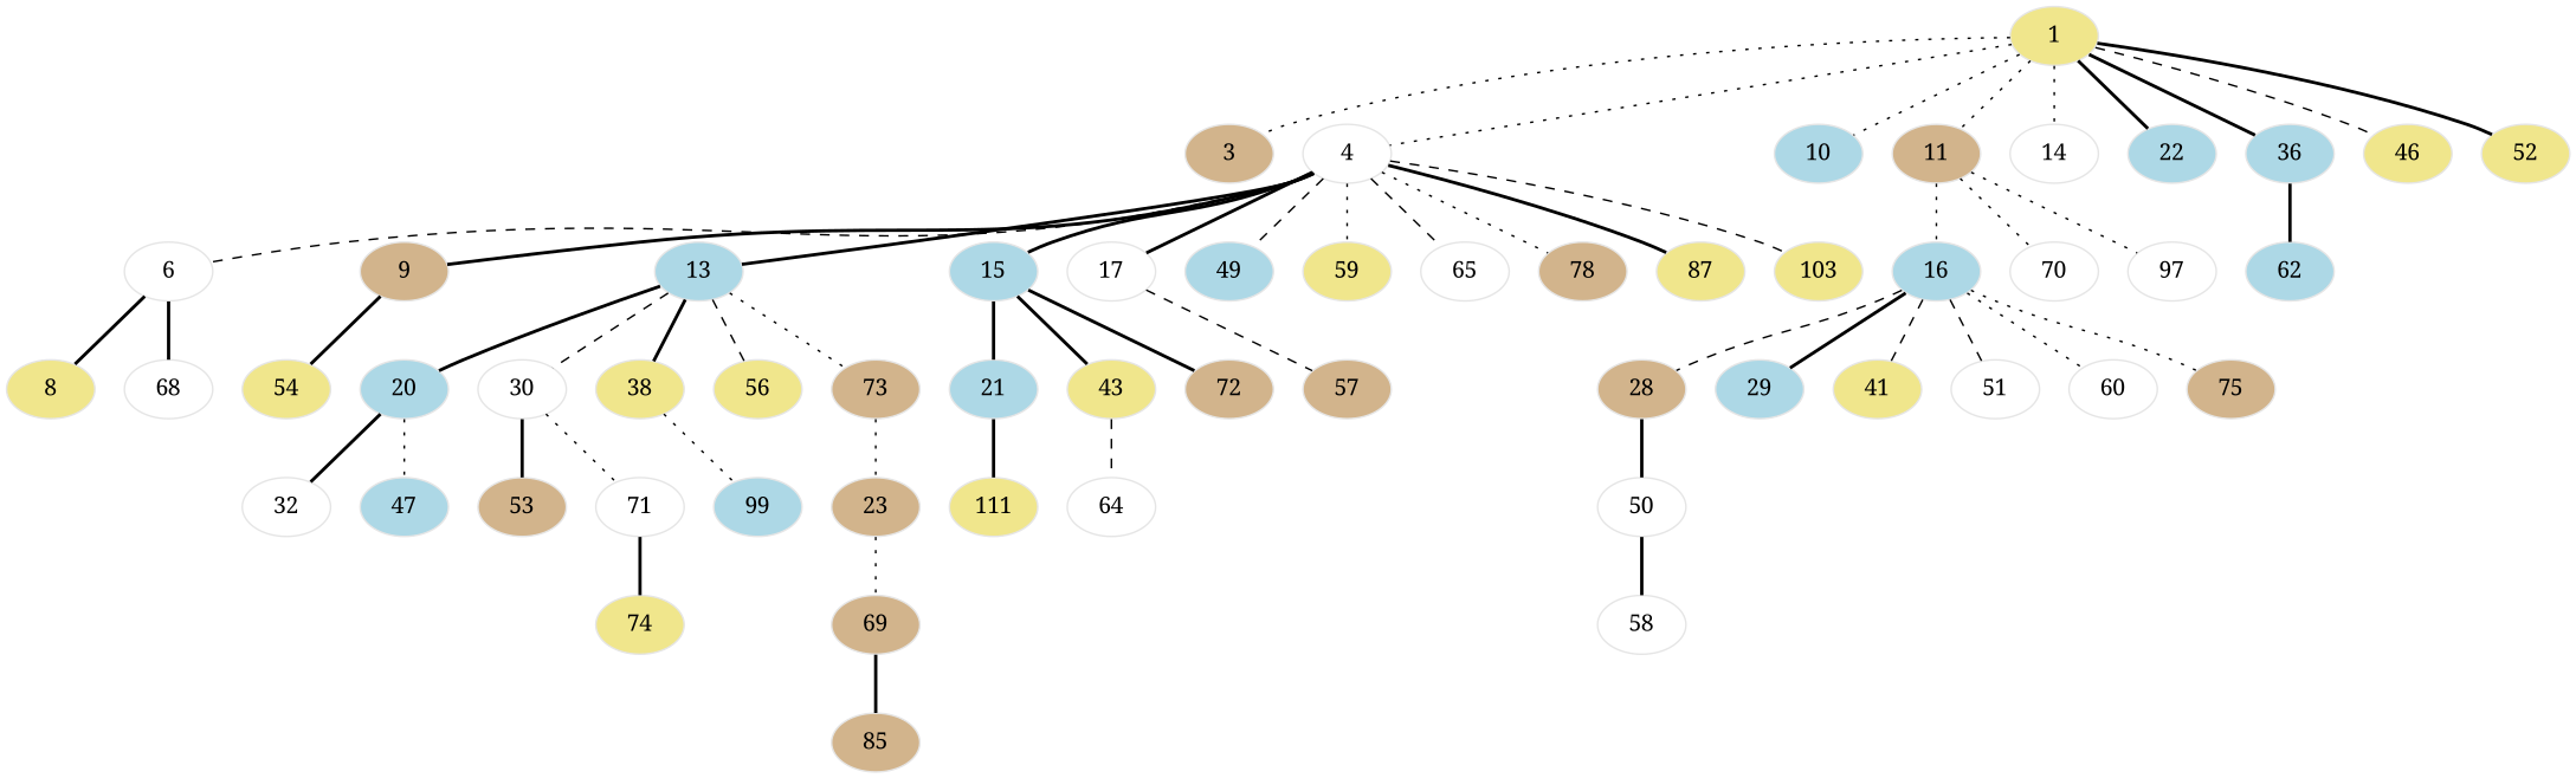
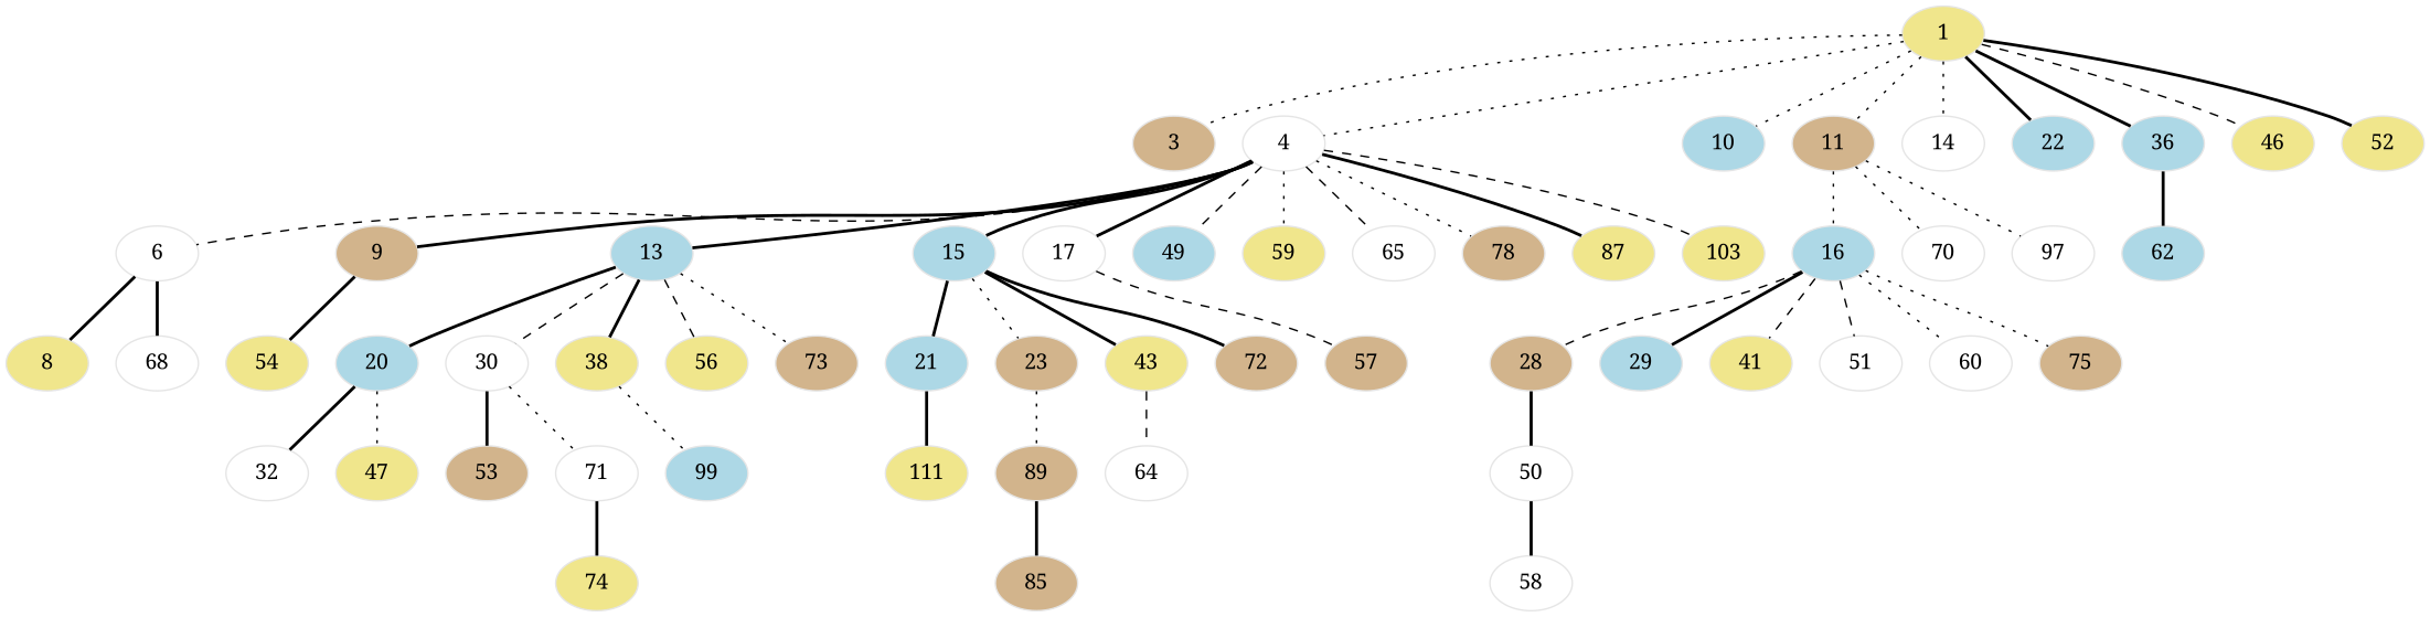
  graph {
    fontname="Noto Serif"
    node [color=gray90 fillcolor=white fontname="Noto Serif" style=filled]
    edge [fontname="Noto Serif" style=bold]
    1 [fillcolor=khaki super="+2"]
    3 [fillcolor=tan]
    4 [super="+5"]
    10 [fillcolor=lightblue]
    11 [fillcolor=tan super="+12+77+48"]
    14 [super="+82+101"]
    22 [fillcolor=lightblue super="+112+67"]
    36 [fillcolor=lightblue super="+92+63+61"]
    46 [fillcolor=khaki super="+102"]
    52 [fillcolor=khaki]
    6 [super="+44+97+93"]
    9 [fillcolor=tan super="+27+109"]
    13 [fillcolor=lightblue]
    15 [fillcolor=lightblue]
    17 [super="+94+19+26+42"]
    49 [fillcolor=lightblue super="+110"]
    59 [fillcolor=khaki super="+96"]
    65 [super="+107"]
    78 [fillcolor=tan super="+91"]
    87 [fillcolor=khaki]
    103 [fillcolor=khaki]
    16 [fillcolor=lightblue super="+18"]
    70 [super="+81"]
    n24 [label=97]
    62 [fillcolor=lightblue]
    8 [fillcolor=khaki]
    68
    54 [fillcolor=khaki]
    20 [fillcolor=lightblue super="+35+80+66"]
    30 [super="+40"]
    n31 [fillcolor=khaki label=38 super="+38"]
    56 [fillcolor=khaki]
    73 [fillcolor=tan]
    21 [fillcolor=lightblue super="+34+88+86"]
    23 [fillcolor=tan super="+55+25"]
    43 [fillcolor=khaki]
    72 [fillcolor=tan super="+76"]
    57 [fillcolor=tan super="+98"]
    28 [fillcolor=tan]
    29 [fillcolor=lightblue]
    41 [fillcolor=khaki]
    51
    60 [super="+108"]
    75 [fillcolor=tan super="+95"]
    32
-   47 [fillcolor=lightblue super="+79"]
+   47 [fillcolor=khaki super="+79"]
    53 [fillcolor=tan]
    71
    99 [fillcolor=lightblue]
    111 [fillcolor=khaki]
-   69 [fillcolor=tan]
+   69 [fillcolor=tan label=89]
    64
    50
    85 [fillcolor=tan]
    58
    74 [fillcolor=khaki]
    1 -- 3 [style=dotted]
    1 -- 4 [style=dotted]
    1 -- 10 [style=dotted]
    1 -- 11 [style=dotted]
    1 -- 14 [style=dotted]
    1 -- 22
    1 -- 36
    1 -- 46 [style=dashed]
    1 -- 52
    4 -- 6 [style=dashed]
    4 -- 9
    4 -- 13
    4 -- 15
    4 -- 17
    4 -- 49 [style=dashed]
    4 -- 59 [style=dotted]
    4 -- 65 [style=dashed]
    4 -- 78 [style=dotted]
    4 -- 87
    4 -- 103 [style=dashed]
    11 -- 16 [style=dotted]
    11 -- 70 [style=dotted]
    11 -- n24 [style=dotted]
    36 -- 62
    6 -- 8
    6 -- 68
    9 -- 54
    13 -- 20
    13 -- 30 [style=dashed]
    13 -- n31
    13 -- 56 [style=dashed]
    13 -- 73 [style=dotted]
    15 -- 21
-   73 -- 23 [style=dotted]
+   15 -- 23 [style=dotted]
    15 -- 43
    15 -- 72
    17 -- 57 [style=dashed]
    16 -- 28 [style=dashed]
    16 -- 29
    16 -- 41 [style=dashed]
    16 -- 51 [style=dashed]
    16 -- 60 [style=dotted]
    16 -- 75 [style=dotted]
    20 -- 32
    20 -- 47 [style=dotted]
    30 -- 53
    30 -- 71 [style=dotted]
    n31 -- 99 [style=dotted]
    21 -- 111
    23 -- 69 [style=dotted]
    43 -- 64 [style=dashed]
    28 -- 50
    71 -- 74
    69 -- 85
    50 -- 58
  }
